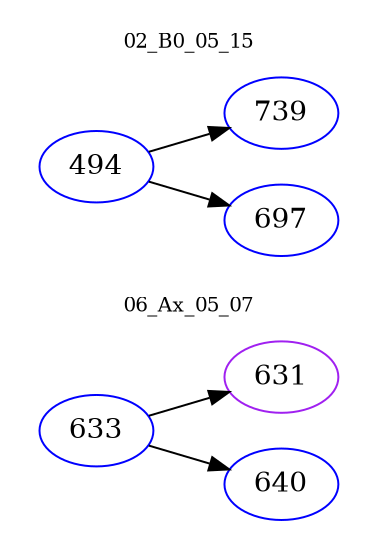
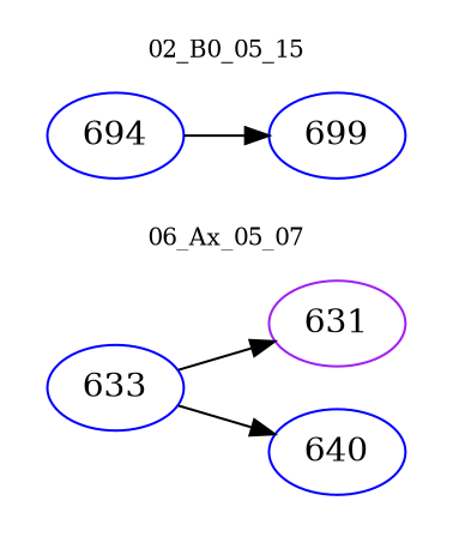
  digraph {
    fontname="DejaVu Serif"
    rankdir=LR
    node [color=blue fontname="DejaVu Serif"]
    edge [color=black fontname="DejaVu Serif"]
    n1 [label=633]
    n2 [label=640]
    n3 [color=purple label=631]
-   n4 [label=494]
-   n5 [label=697]
-   n6 [label=739]
+   n4 [label=694]
+   n5 [label=699]
    subgraph cluster_1 {
      color=white
      fontsize=10
      label="06_Ax_05_07"
      n1
      n2
      n3
    }
    subgraph cluster_2 {
      color=white
      fontsize=10
      label="02_B0_05_15"
      n4
      n5
-     n6
    }
    n1 -> n2
    n1 -> n3
    n4 -> n5
-   n4 -> n6
  }
